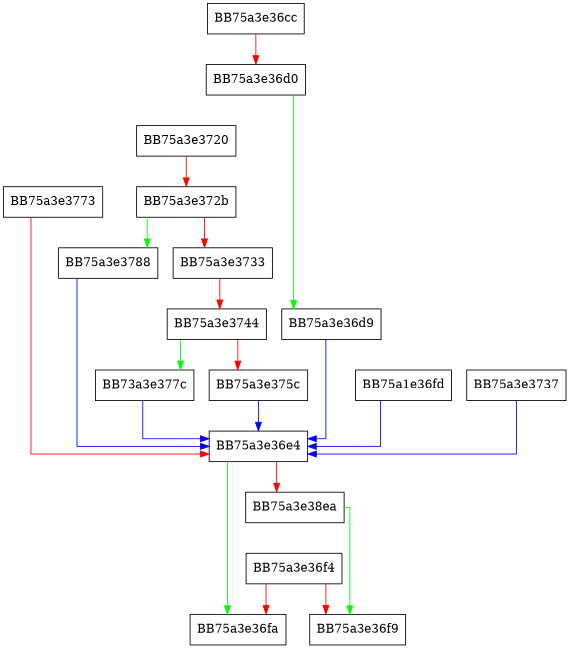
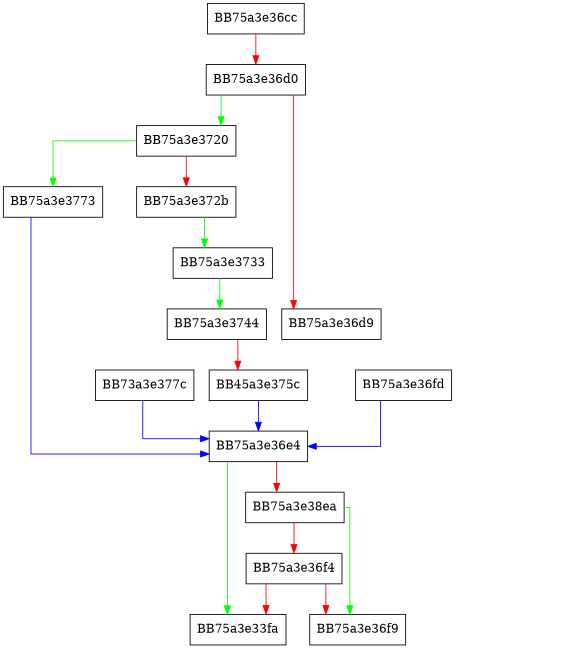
  digraph {
    splines=ortho
    node [shape=box]
    edge [color=red]
    BB75a3e36cc
    BB75a3e36d0
-   BB75a3e36fd [label=BB75a1e36fd]
+   BB75a3e36fd
    BB75a3e36e4
    BB75a3e3720
    BB75a3e36d9
-   BB75a3e36fa
+   BB75a3e36fa [label=BB75a3e33fa]
    n8 [label=BB75a3e38ea]
    BB75a3e3773
    BB75a3e372b
-   BB75a3e3788
    BB75a3e3733
    BB75a3e36f9
    BB75a3e36f4
    BB75a3e3744
    n16 [label=BB73a3e377c]
-   BB75a3e375c
-   BB75a3e3737
+   BB75a3e375c [label=BB45a3e375c]
    BB75a3e36cc -> BB75a3e36d0
-   BB75a3e36d0 -> BB75a3e36d9 [color=green]
+   BB75a3e36d0 -> BB75a3e3720 [color=green]
+   BB75a3e36d0 -> BB75a3e36d9
    BB75a3e36fd -> BB75a3e36e4 [color=blue]
    BB75a3e36e4 -> BB75a3e36fa [color=green]
    BB75a3e36e4 -> n8
+   BB75a3e3720 -> BB75a3e3773 [color=green]
    BB75a3e3720 -> BB75a3e372b
-   BB75a3e36d9 -> BB75a3e36e4 [color=blue]
    n8 -> BB75a3e36f9 [color=green]
-   BB75a3e3773 -> BB75a3e36e4
-   BB75a3e372b -> BB75a3e3788 [color=green]
-   BB75a3e372b -> BB75a3e3733
-   BB75a3e3788 -> BB75a3e36e4 [color=blue]
-   BB75a3e3733 -> BB75a3e3744
+   n8 -> BB75a3e36f4
+   BB75a3e3773 -> BB75a3e36e4 [color=blue]
+   BB75a3e372b -> BB75a3e3733 [color=green]
+   BB75a3e3733 -> BB75a3e3744 [color=green]
    BB75a3e36f4 -> BB75a3e36fa
    BB75a3e36f4 -> BB75a3e36f9
-   BB75a3e3744 -> n16 [color=green]
    BB75a3e3744 -> BB75a3e375c
    n16 -> BB75a3e36e4 [color=blue]
    BB75a3e375c -> BB75a3e36e4 [color=blue]
-   BB75a3e3737 -> BB75a3e36e4 [color=blue]
  }
